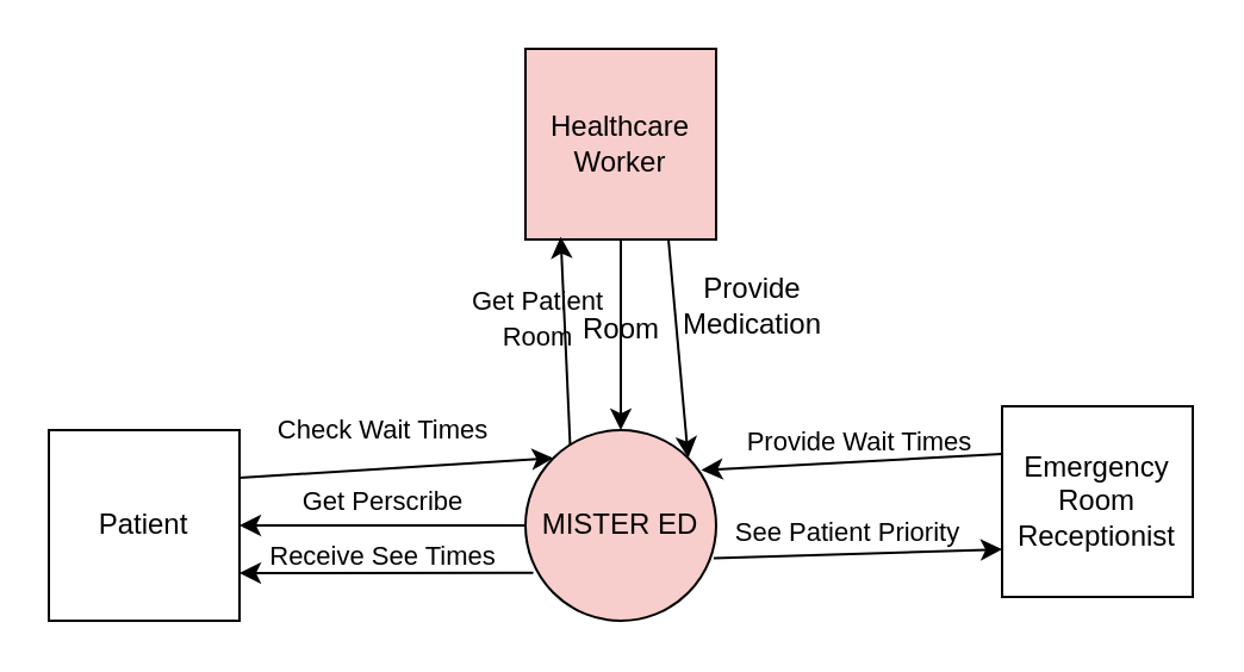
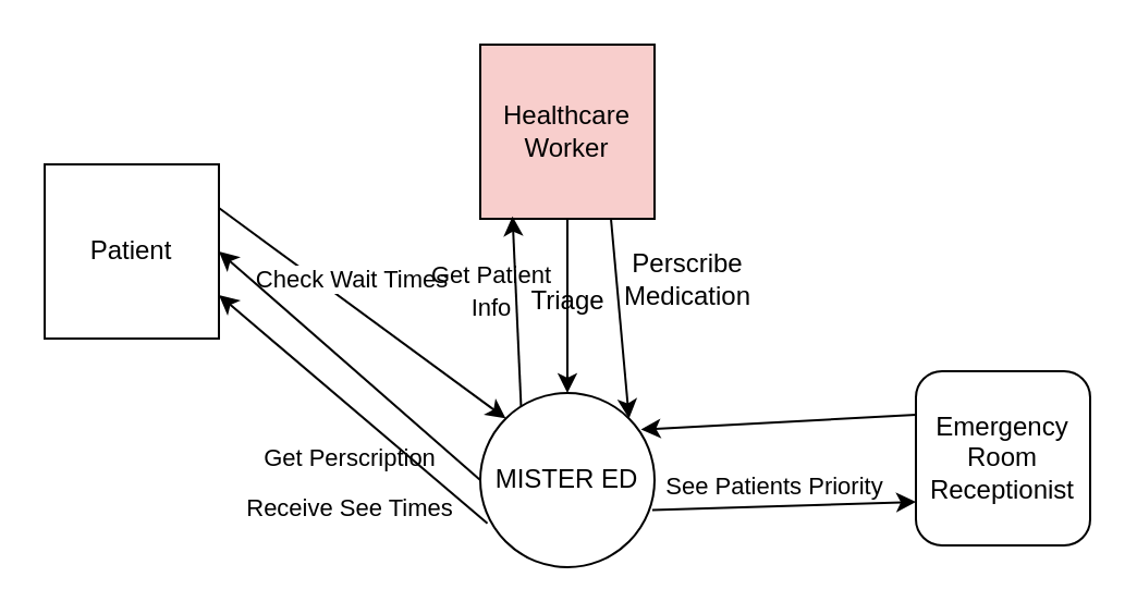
  <mxCell id="0" />
  <mxCell id="1" parent="0" />
- <mxCell id="2" value="MISTER ED" style="ellipse;whiteSpace=wrap;html=1;aspect=fixed;fillColor=#f8cecc;" vertex="1" parent="1"><mxGeometry x="220" y="180" width="80" height="80" as="geometry" /></mxCell>
- <mxCell id="3" value="Patient" style="whiteSpace=wrap;html=1;aspect=fixed;" vertex="1" parent="1"><mxGeometry x="20" y="180" width="80" height="80" as="geometry" /></mxCell>
+ <mxCell id="2" value="MISTER ED" style="ellipse;whiteSpace=wrap;html=1;aspect=fixed;" vertex="1" parent="1"><mxGeometry x="220" y="180" width="80" height="80" as="geometry" /></mxCell>
+ <mxCell id="3" value="Patient" style="whiteSpace=wrap;html=1;aspect=fixed;" vertex="1" parent="1"><mxGeometry x="20" y="75" width="80" height="80" as="geometry" /></mxCell>
  <mxCell id="4" value="Healthcare Worker" style="whiteSpace=wrap;html=1;aspect=fixed;fillColor=#f8cecc;" vertex="1" parent="1"><mxGeometry x="220" y="20" width="80" height="80" as="geometry" /></mxCell>
- <mxCell id="5" value="Emergency Room Receptionist" style="whiteSpace=wrap;html=1;aspect=fixed;" vertex="1" parent="1"><mxGeometry x="420" y="170" width="80" height="80" as="geometry" /></mxCell>
+ <mxCell id="5" value="Emergency Room Receptionist" style="whiteSpace=wrap;html=1;aspect=fixed;rounded=1;" vertex="1" parent="1"><mxGeometry x="420" y="170" width="80" height="80" as="geometry" /></mxCell>
  <mxCell id="6" value="" style="endArrow=classic;html=1;rounded=0;exitX=1;exitY=0.25;exitDx=0;exitDy=0;entryX=0;entryY=0;entryDx=0;entryDy=0;" edge="1" parent="1" source="3" target="2"><mxGeometry width="50" height="50" relative="1" as="geometry"><mxPoint x="110" y="200" as="sourcePoint" /><mxPoint x="220" y="200" as="targetPoint" /></mxGeometry></mxCell>
  <mxCell id="7" value="Check Wait Times" style="edgeLabel;html=1;align=center;verticalAlign=middle;resizable=1;points=[];movable=1;rotatable=1;deletable=1;editable=1;locked=0;connectable=1;" vertex="1" connectable="0" parent="6"><mxGeometry relative="1" as="geometry"><mxPoint x="-6" y="-16" as="offset" /></mxGeometry></mxCell>
  <mxCell id="8" value="" style="endArrow=classic;html=1;rounded=0;entryX=1;entryY=0.75;entryDx=0;entryDy=0;exitX=0.041;exitY=0.749;exitDx=0;exitDy=0;exitPerimeter=0;" edge="1" parent="1" source="2" target="3"><mxGeometry width="50" height="50" relative="1" as="geometry"><mxPoint x="180" y="270" as="sourcePoint" /><mxPoint x="230" y="220" as="targetPoint" /></mxGeometry></mxCell>
  <mxCell id="9" value="&lt;font style=&quot;font-size: 11px;&quot;&gt;Receive See Times&lt;/font&gt;" style="text;html=1;align=center;verticalAlign=middle;resizable=0;points=[];autosize=1;strokeColor=none;fillColor=none;" vertex="1" parent="1"><mxGeometry x="100" y="218" width="120" height="30" as="geometry" /></mxCell>
  <mxCell id="10" value="" style="endArrow=classic;html=1;rounded=0;entryX=1;entryY=0.5;entryDx=0;entryDy=0;exitX=0;exitY=0.5;exitDx=0;exitDy=0;" edge="1" parent="1" source="2" target="3"><mxGeometry width="50" height="50" relative="1" as="geometry"><mxPoint x="220" y="260" as="sourcePoint" /><mxPoint x="270" y="210" as="targetPoint" /></mxGeometry></mxCell>
- <mxCell id="11" value="&lt;font style=&quot;font-size: 11px;&quot;&gt;Get Perscribe&lt;br&gt;&lt;/font&gt;" style="text;html=1;align=center;verticalAlign=middle;resizable=0;points=[];autosize=1;strokeColor=none;fillColor=none;" vertex="1" parent="1"><mxGeometry x="105" y="195" width="110" height="30" as="geometry" /></mxCell>
+ <mxCell id="11" value="&lt;font style=&quot;font-size: 11px;&quot;&gt;Get Perscription&lt;br&gt;&lt;/font&gt;" style="text;html=1;align=center;verticalAlign=middle;resizable=0;points=[];autosize=1;strokeColor=none;fillColor=none;" vertex="1" parent="1"><mxGeometry x="105" y="195" width="110" height="30" as="geometry" /></mxCell>
  <mxCell id="12" value="" style="endArrow=classic;html=1;rounded=0;exitX=0.234;exitY=0.075;exitDx=0;exitDy=0;exitPerimeter=0;entryX=0.185;entryY=0.986;entryDx=0;entryDy=0;entryPerimeter=0;" edge="1" parent="1" source="2" target="4"><mxGeometry width="50" height="50" relative="1" as="geometry"><mxPoint x="230" y="170" as="sourcePoint" /><mxPoint x="280" y="120" as="targetPoint" /></mxGeometry></mxCell>
- <mxCell id="13" value="&lt;div&gt;&lt;font style=&quot;font-size: 11px;&quot;&gt;Get Patient&lt;/font&gt;&lt;/div&gt;&lt;div&gt;&lt;font style=&quot;font-size: 11px;&quot;&gt;Room&lt;br&gt;&lt;/font&gt;&lt;/div&gt;" style="text;html=1;align=center;verticalAlign=middle;resizable=0;points=[];autosize=1;strokeColor=none;fillColor=none;" vertex="1" parent="1"><mxGeometry x="185" y="113" width="80" height="40" as="geometry" /></mxCell>
+ <mxCell id="13" value="&lt;div&gt;&lt;font style=&quot;font-size: 11px;&quot;&gt;Get Patient&lt;/font&gt;&lt;/div&gt;&lt;div&gt;&lt;font style=&quot;font-size: 11px;&quot;&gt;Info&lt;br&gt;&lt;/font&gt;&lt;/div&gt;" style="text;html=1;align=center;verticalAlign=middle;resizable=0;points=[];autosize=1;strokeColor=none;fillColor=none;" vertex="1" parent="1"><mxGeometry x="185" y="113" width="80" height="40" as="geometry" /></mxCell>
  <mxCell id="14" value="" style="endArrow=classic;html=1;rounded=0;exitX=0.5;exitY=1;exitDx=0;exitDy=0;entryX=0.5;entryY=0;entryDx=0;entryDy=0;" edge="1" parent="1" source="4" target="2"><mxGeometry width="50" height="50" relative="1" as="geometry"><mxPoint x="270" y="158" as="sourcePoint" /><mxPoint x="320" y="108" as="targetPoint" /></mxGeometry></mxCell>
- <mxCell id="15" value="Room" style="text;html=1;align=center;verticalAlign=middle;resizable=0;points=[];autosize=1;strokeColor=none;fillColor=none;" vertex="1" parent="1"><mxGeometry x="230" y="123" width="60" height="30" as="geometry" /></mxCell>
+ <mxCell id="15" value="Triage" style="text;html=1;align=center;verticalAlign=middle;resizable=0;points=[];autosize=1;strokeColor=none;fillColor=none;" vertex="1" parent="1"><mxGeometry x="230" y="123" width="60" height="30" as="geometry" /></mxCell>
  <mxCell id="16" value="" style="endArrow=classic;html=1;rounded=0;exitX=0.75;exitY=1;exitDx=0;exitDy=0;entryX=1;entryY=0;entryDx=0;entryDy=0;" edge="1" parent="1" source="4" target="2"><mxGeometry width="50" height="50" relative="1" as="geometry"><mxPoint x="290" y="170" as="sourcePoint" /><mxPoint x="290" y="170" as="targetPoint" /></mxGeometry></mxCell>
- <mxCell id="17" value="&lt;div&gt;Provide&lt;/div&gt;&lt;div&gt;Medication&lt;br&gt;&lt;/div&gt;" style="text;html=1;align=center;verticalAlign=middle;resizable=0;points=[];autosize=1;strokeColor=none;fillColor=none;" vertex="1" parent="1"><mxGeometry x="275" y="108" width="80" height="40" as="geometry" /></mxCell>
+ <mxCell id="17" value="&lt;div&gt;Perscribe&lt;/div&gt;&lt;div&gt;Medication&lt;br&gt;&lt;/div&gt;" style="text;html=1;align=center;verticalAlign=middle;resizable=0;points=[];autosize=1;strokeColor=none;fillColor=none;" vertex="1" parent="1"><mxGeometry x="275" y="108" width="80" height="40" as="geometry" /></mxCell>
  <mxCell id="18" value="" style="endArrow=classic;html=1;rounded=0;exitX=0;exitY=0.25;exitDx=0;exitDy=0;entryX=0.922;entryY=0.21;entryDx=0;entryDy=0;entryPerimeter=0;" edge="1" parent="1" source="5" target="2"><mxGeometry width="50" height="50" relative="1" as="geometry"><mxPoint x="360" y="203" as="sourcePoint" /><mxPoint x="410" y="153" as="targetPoint" /></mxGeometry></mxCell>
- <mxCell id="19" value="&lt;font style=&quot;font-size: 11px;&quot;&gt;Provide Wait Times&lt;br&gt;&lt;/font&gt;" style="text;html=1;align=center;verticalAlign=middle;resizable=0;points=[];autosize=1;strokeColor=none;fillColor=none;" vertex="1" parent="1"><mxGeometry x="300" y="170" width="120" height="30" as="geometry" /></mxCell>
  <mxCell id="20" value="" style="endArrow=classic;html=1;rounded=0;entryX=0;entryY=0.75;entryDx=0;entryDy=0;exitX=0.987;exitY=0.672;exitDx=0;exitDy=0;exitPerimeter=0;" edge="1" parent="1" source="2" target="5"><mxGeometry width="50" height="50" relative="1" as="geometry"><mxPoint x="310" y="250" as="sourcePoint" /><mxPoint x="360" y="210" as="targetPoint" /></mxGeometry></mxCell>
- <mxCell id="21" value="&lt;font style=&quot;font-size: 11px;&quot;&gt;See Patient Priority&lt;br&gt;&lt;/font&gt;" style="text;html=1;align=center;verticalAlign=middle;resizable=0;points=[];autosize=1;strokeColor=none;fillColor=none;" vertex="1" parent="1"><mxGeometry x="290" y="208" width="130" height="30" as="geometry" /></mxCell>
+ <mxCell id="21" value="&lt;font style=&quot;font-size: 11px;&quot;&gt;See Patients Priority&lt;br&gt;&lt;/font&gt;" style="text;html=1;align=center;verticalAlign=middle;resizable=0;points=[];autosize=1;strokeColor=none;fillColor=none;" vertex="1" parent="1"><mxGeometry x="290" y="208" width="130" height="30" as="geometry" /></mxCell>
